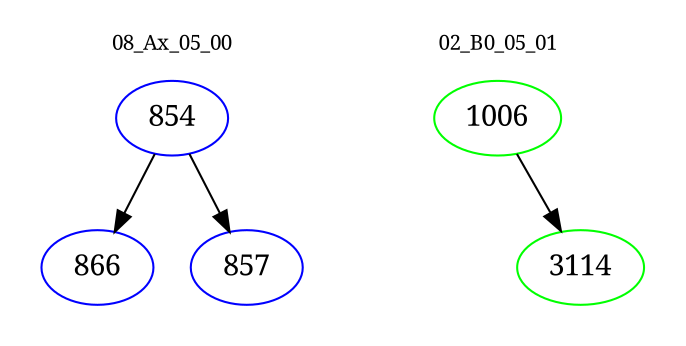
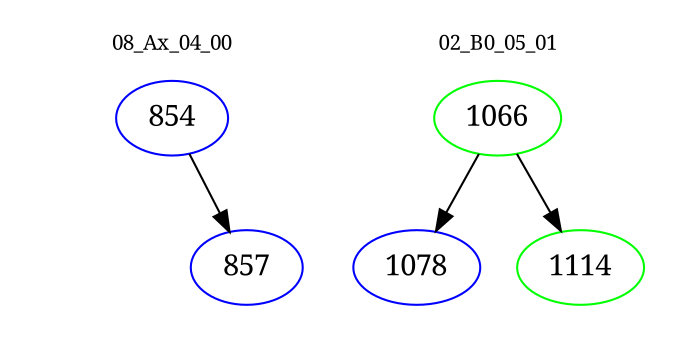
  digraph {
    fontname="Noto Serif"
    node [color=blue fontname="Noto Serif"]
    edge [color=black fontname="Noto Serif"]
    n1 [label=854]
-   n2 [label=866]
    n3 [label=857]
-   n4 [color=green label=1006]
-   n6 [color=green label=3114]
+   n4 [color=green label=1066]
+   n5 [label=1078]
+   n6 [color=green label=1114]
    subgraph cluster_1 {
      color=white
      fontsize=10
-     label="08_Ax_05_00"
+     label="08_Ax_04_00"
      n1
-     n2
      n3
    }
    subgraph cluster_2 {
      color=white
      fontsize=10
      label="02_B0_05_01"
      n4
+     n5
      n6
    }
-   n1 -> n2
    n1 -> n3
+   n4 -> n5
    n4 -> n6
  }
